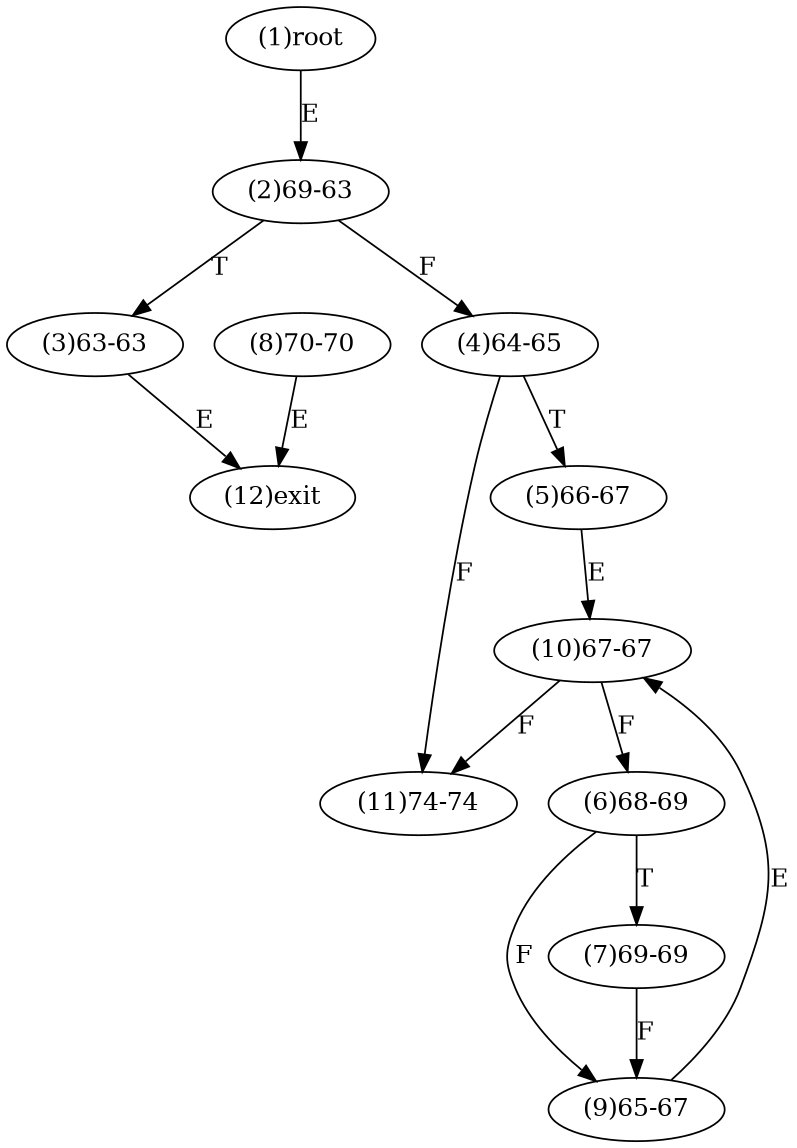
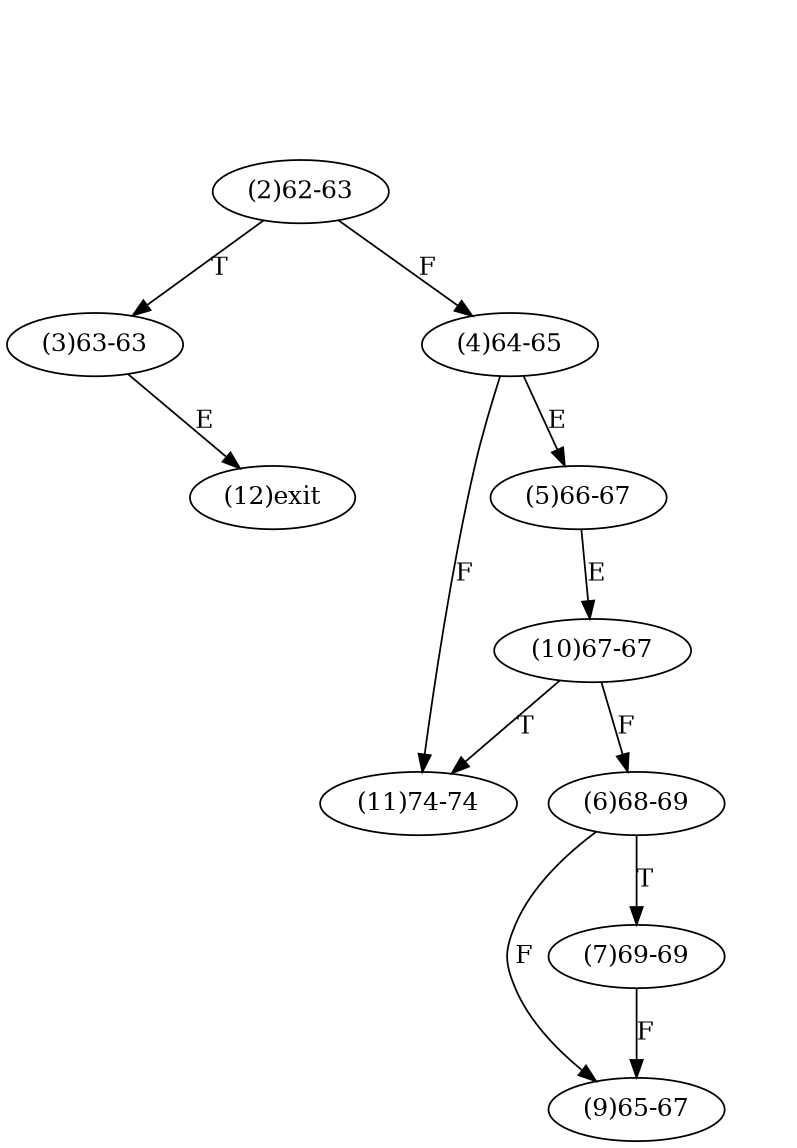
  digraph {
-   n1 [label="(1)root"]
-   n2 [label="(2)69-63"]
+   n2 [label="(2)62-63"]
    n3 [label="(3)63-63"]
    n4 [label="(4)64-65"]
    n5 [label="(12)exit"]
    n6 [label="(5)66-67"]
    n7 [label="(11)74-74"]
    n8 [label="(10)67-67"]
    n9 [label="(6)68-69"]
    n10 [label="(7)69-69"]
    n11 [label="(9)65-67"]
-   n12 [label="(8)70-70"]
-   n1 -> n2 [label=E]
    n2 -> n3 [label=T]
    n2 -> n4 [label=F]
    n3 -> n5 [label=E]
-   n4 -> n6 [label=T]
+   n4 -> n6 [label=E]
    n4 -> n7 [label=F]
    n6 -> n8 [label=E]
-   n8 -> n7 [label=F]
+   n8 -> n7 [label=T]
    n8 -> n9 [label=F]
    n9 -> n10 [label=T]
    n9 -> n11 [label=F]
    n10 -> n11 [label=F]
-   n11 -> n8 [label=E]
-   n12 -> n5 [label=E]
  }
